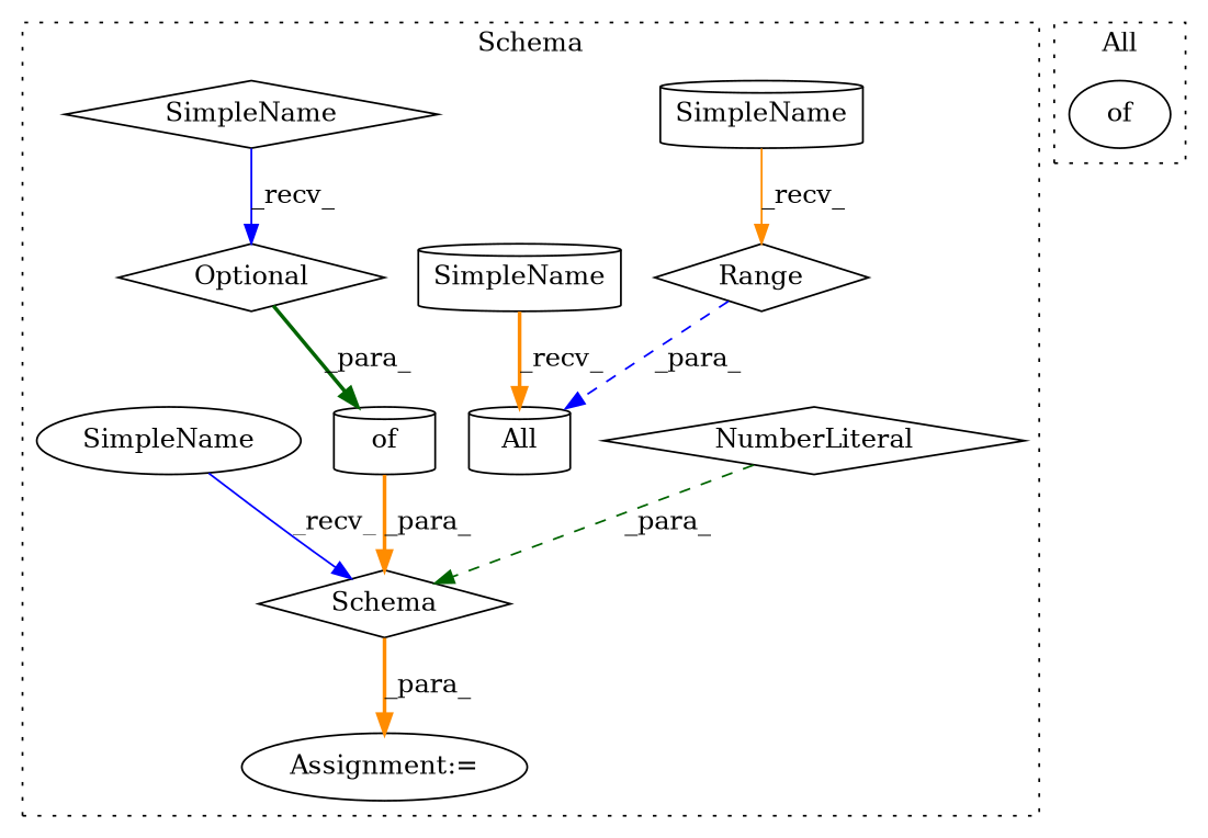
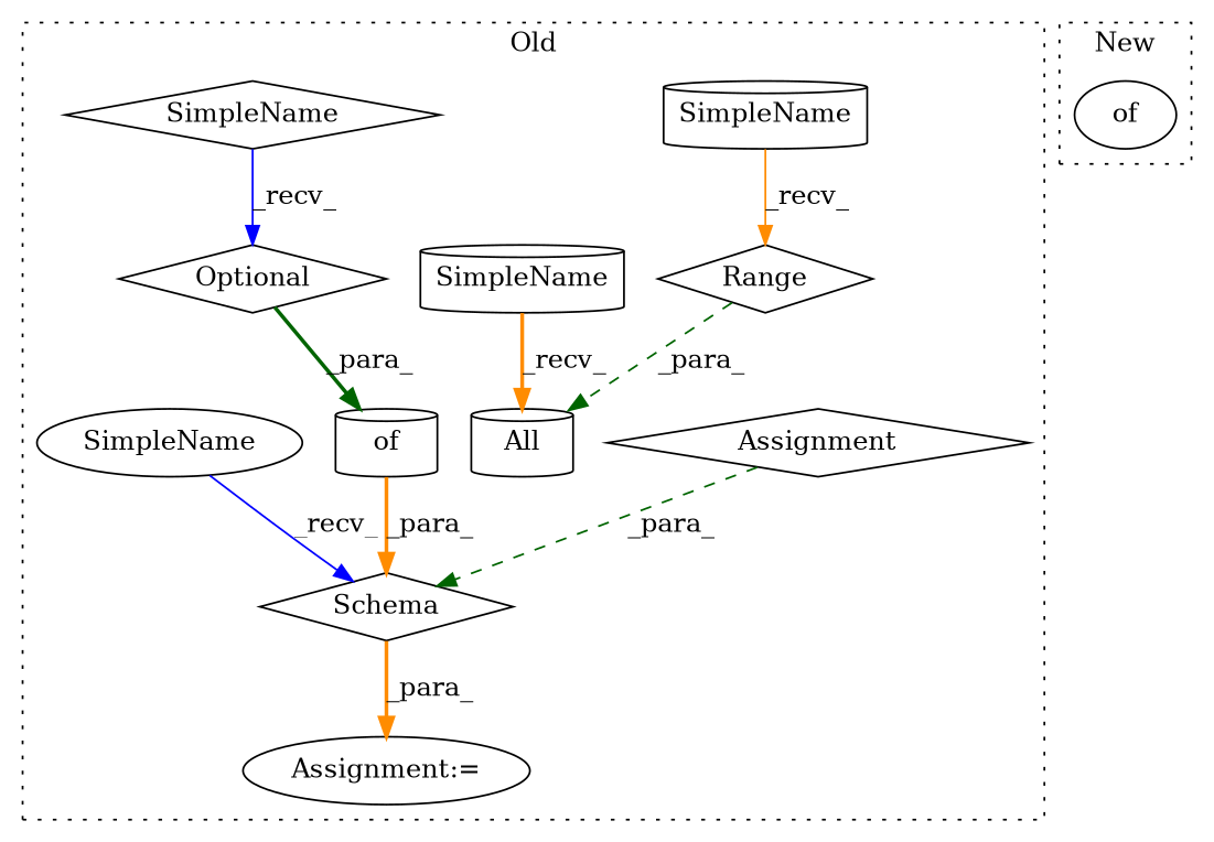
  digraph {
    node [a=32 l=10 shape=diamond]
    edge [color=darkorange style=bold]
    n1 [l="4,1" label=All s="2858,2904" shape=cylinder]
    n2 [l="6,1" label=Range s="2896,2903"]
-   n3 [a=34 l=1 label=NumberLiteral s=2902]
+   n3 [a=34 l=1 label=Assignment s=2902]
    n4 [l="9,1" label=Optional s="2180,2206"]
    n5 [l="7,1" label=Schema s="2155,2267"]
    n6 [l="3,1" label=of s="2166,2266" shape=cylinder]
    n7 [a=7 l=1 label="Assignment:=" s=2143 shape=ellipse]
    n8 [a=42 label=SimpleName s=2885 shape=cylinder]
    n9 [a=42 label=SimpleName s=2847 shape=cylinder]
    n10 [a=42 label=SimpleName s=2169]
    n11 [a=42 label=SimpleName s=2144 shape=ellipse]
    n12 [l=4 label=of s=5384 shape=ellipse]
    subgraph cluster_1 {
-     label=Schema
+     label=Old
      style=dotted
      n1
      n2
      n3
      n4
      n5
      n6
      n7
      n8
      n9
      n10
      n11
    }
    subgraph cluster_2 {
-     label=All
+     label=New
      style=dotted
      n12
    }
-   n2 -> n1 [color=blue label=_para_ style=dashed]
+   n2 -> n1 [color=darkgreen label=_para_ style=dashed]
    n3 -> n5 [color=darkgreen label=_para_ style=dashed]
    n4 -> n6 [color=darkgreen label=_para_]
    n5 -> n7 [label=_para_]
    n6 -> n5 [label=_para_]
    n8 -> n2 [label=_recv_ style=solid]
    n9 -> n1 [label=_recv_]
    n10 -> n4 [color=blue label=_recv_ style=solid]
    n11 -> n5 [color=blue label=_recv_ style=solid]
  }
